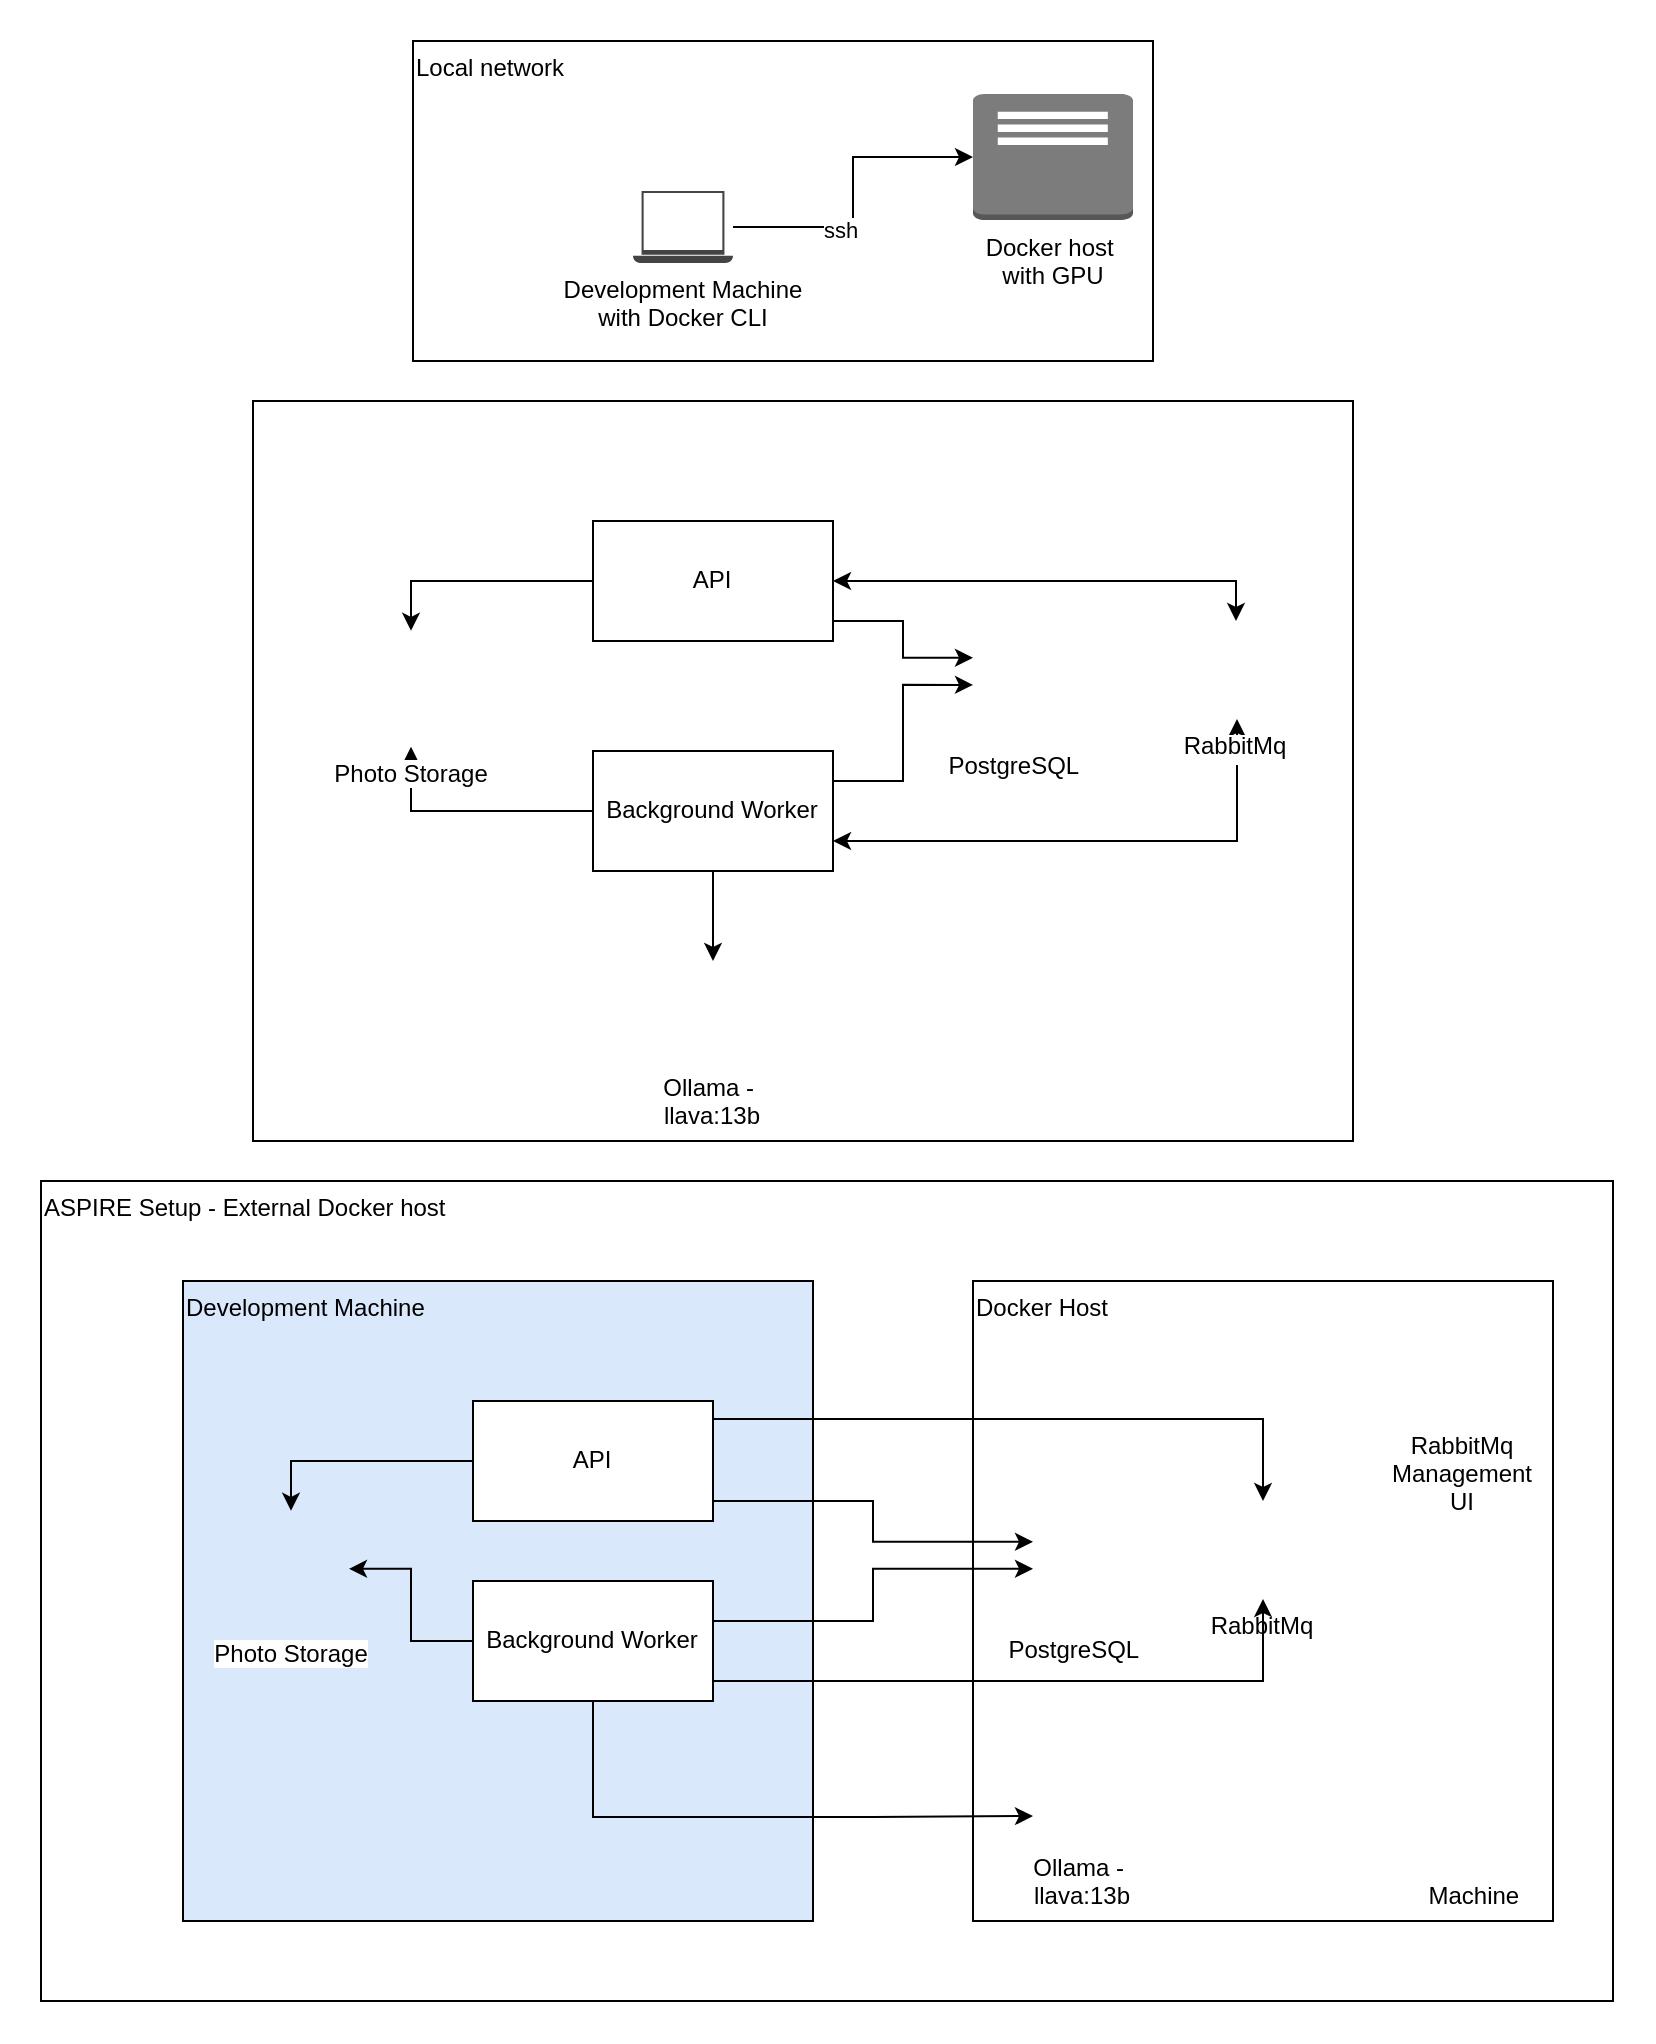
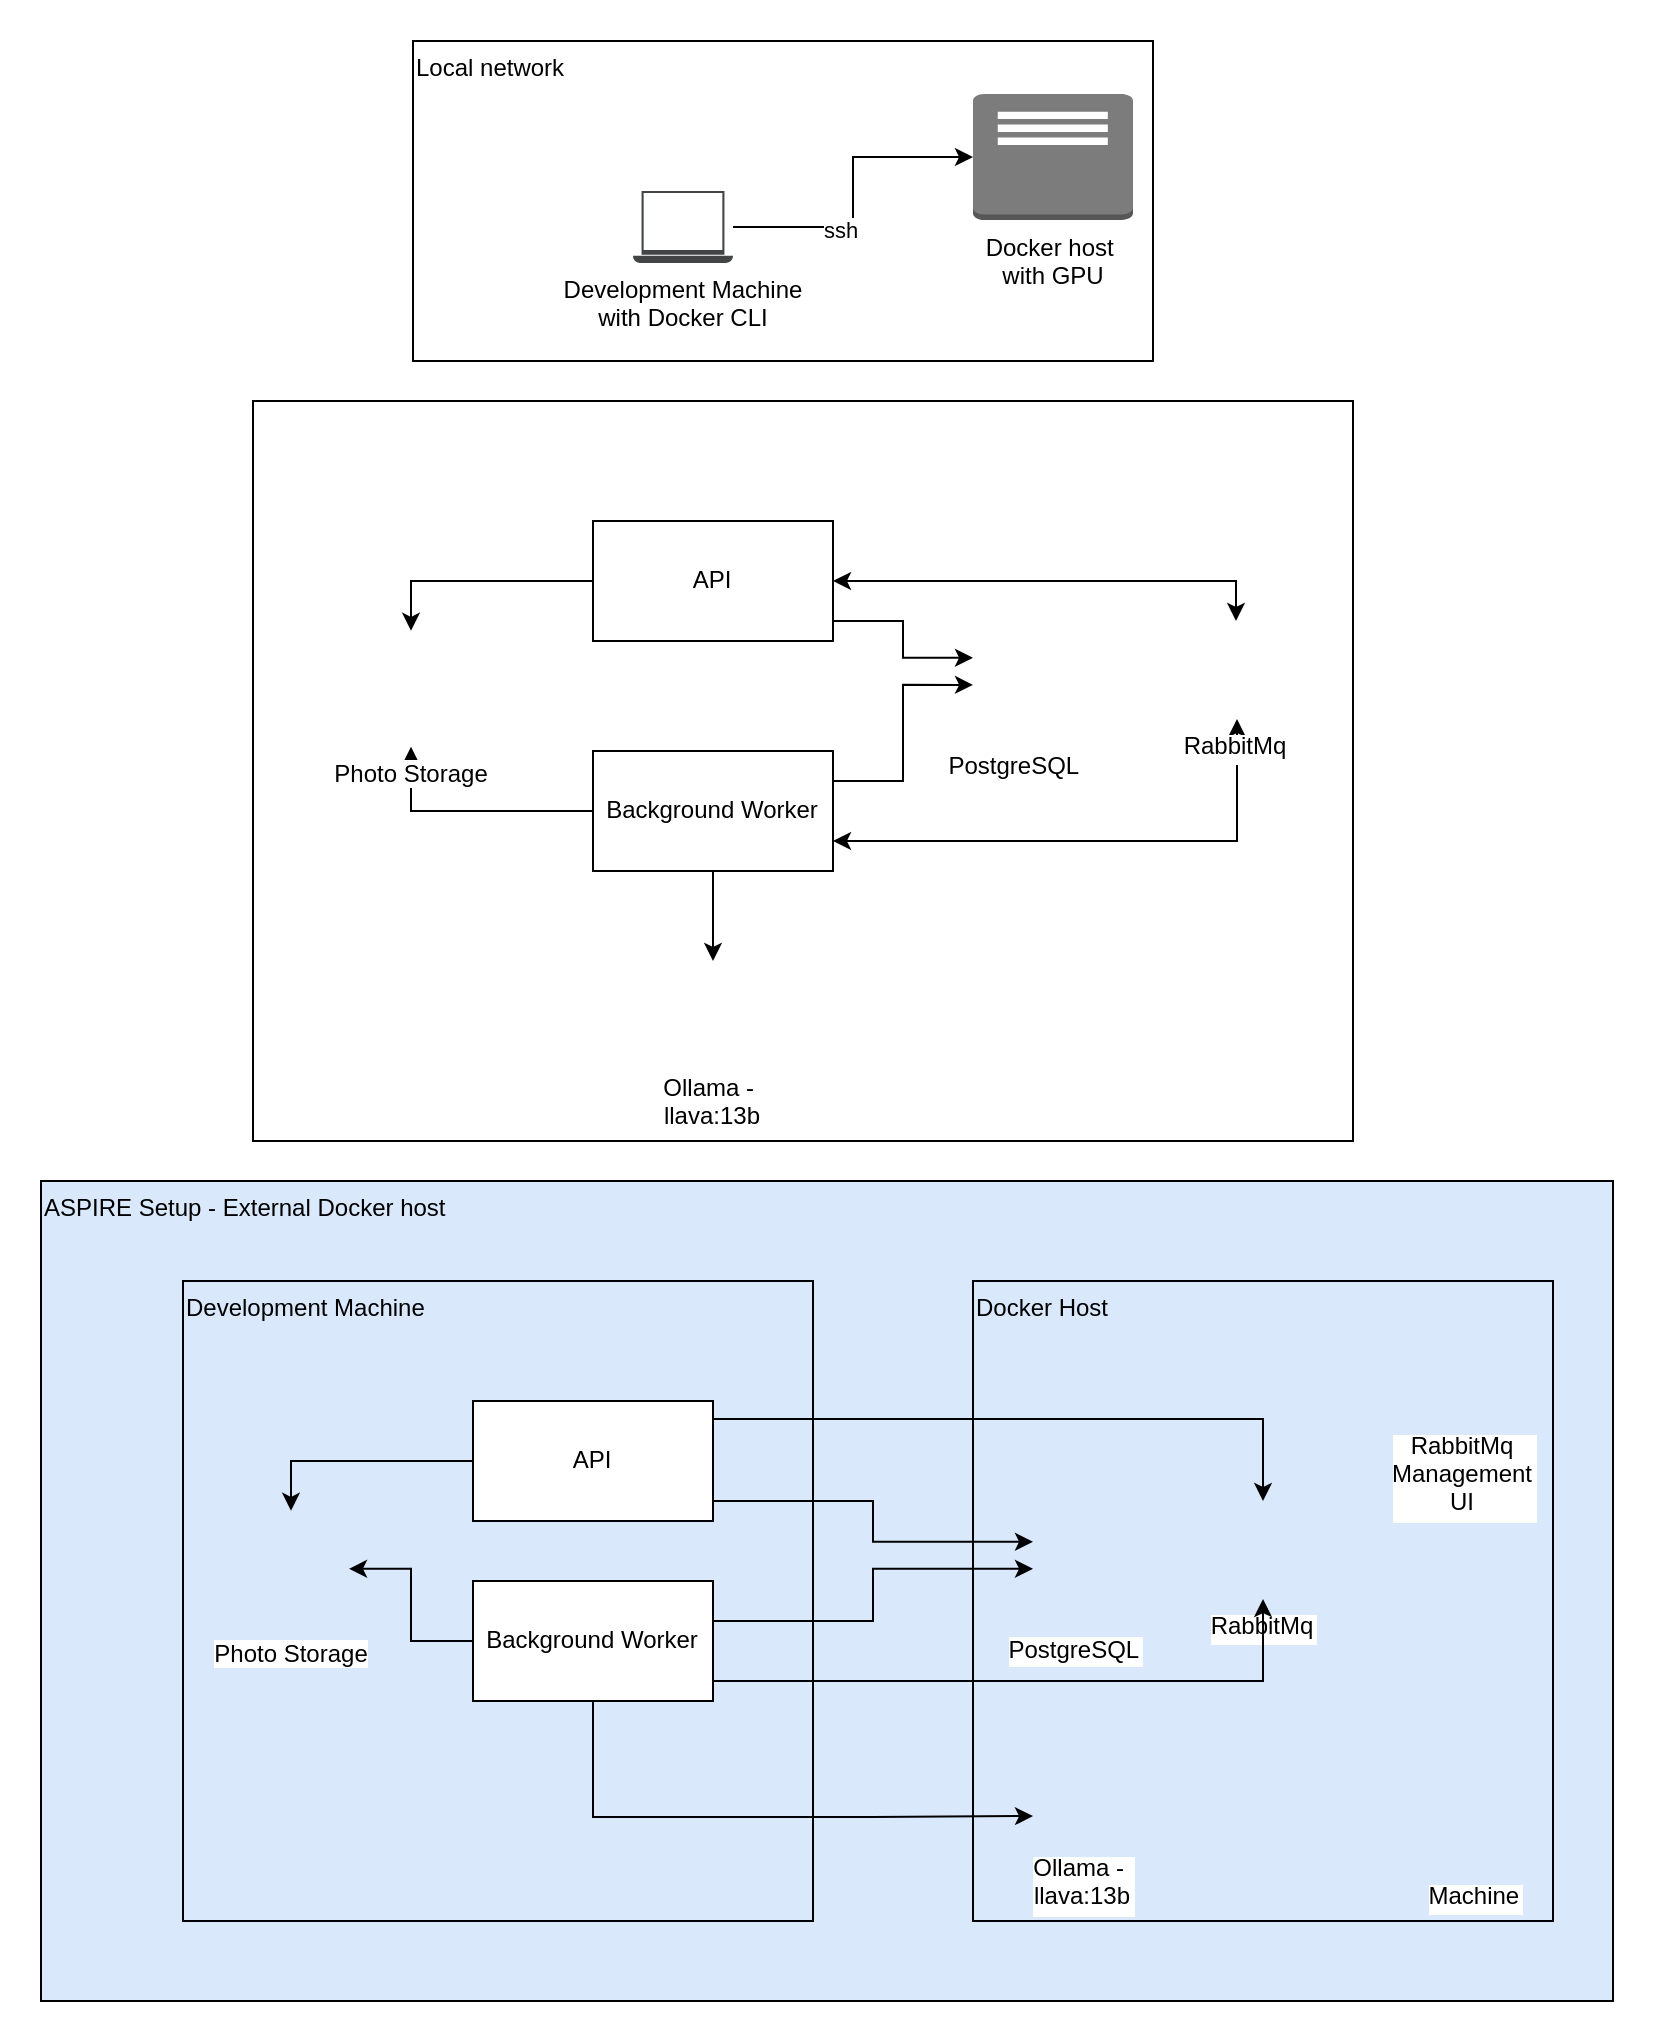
  <mxCell id="0" />
  <mxCell id="1" parent="0" />
- <mxCell id="2" value="ASPIRE Setup - External Docker host" style="rounded=0;whiteSpace=wrap;html=1;align=left;verticalAlign=top;" parent="1" vertex="1"><mxGeometry x="20" y="590" width="786" height="410" as="geometry" /></mxCell>
+ <mxCell id="2" value="ASPIRE Setup - External Docker host" style="rounded=0;whiteSpace=wrap;html=1;align=left;verticalAlign=top;fillColor=#dae8fc;" parent="1" vertex="1"><mxGeometry x="20" y="590" width="786" height="410" as="geometry" /></mxCell>
  <mxCell id="3" value="Local network" style="rounded=0;whiteSpace=wrap;html=1;align=left;verticalAlign=top;" parent="1" vertex="1"><mxGeometry x="206" y="20" width="370" height="160" as="geometry" /></mxCell>
  <mxCell id="4" style="edgeStyle=orthogonalEdgeStyle;rounded=0;orthogonalLoop=1;jettySize=auto;html=1;" parent="1" source="6" target="7" edge="1"><mxGeometry relative="1" as="geometry" /></mxCell>
  <mxCell id="5" value="ssh" style="edgeLabel;html=1;align=center;verticalAlign=middle;resizable=0;points=[];" parent="4" vertex="1" connectable="0"><mxGeometry x="-0.311" y="-1" relative="1" as="geometry"><mxPoint as="offset" /></mxGeometry></mxCell>
  <mxCell id="6" value="Development Machine&lt;div&gt;with Docker CLI&lt;/div&gt;" style="sketch=0;pointerEvents=1;shadow=0;dashed=0;html=1;strokeColor=none;fillColor=#434445;aspect=fixed;labelPosition=center;verticalLabelPosition=bottom;verticalAlign=top;align=center;outlineConnect=0;shape=mxgraph.vvd.laptop;" parent="1" vertex="1"><mxGeometry x="316" y="95" width="50" height="36" as="geometry" /></mxCell>
  <mxCell id="7" value="Docker host&amp;nbsp;&lt;div&gt;with GPU&lt;/div&gt;" style="outlineConnect=0;dashed=0;verticalLabelPosition=bottom;verticalAlign=top;align=center;html=1;shape=mxgraph.aws3.traditional_server;fillColor=#7D7C7C;gradientColor=none;" parent="1" vertex="1"><mxGeometry x="486" y="46.5" width="80" height="63" as="geometry" /></mxCell>
  <mxCell id="8" value="" style="rounded=0;whiteSpace=wrap;html=1;" parent="1" vertex="1"><mxGeometry x="126" y="200" width="550" height="370" as="geometry" /></mxCell>
  <mxCell id="9" style="edgeStyle=orthogonalEdgeStyle;rounded=0;orthogonalLoop=1;jettySize=auto;html=1;entryX=0.5;entryY=0;entryDx=0;entryDy=0;" parent="1" source="12" target="19" edge="1"><mxGeometry relative="1" as="geometry" /></mxCell>
  <mxCell id="10" style="edgeStyle=orthogonalEdgeStyle;rounded=0;orthogonalLoop=1;jettySize=auto;html=1;entryX=0.5;entryY=0;entryDx=0;entryDy=0;startArrow=classic;startFill=1;" parent="1" source="12" target="18" edge="1"><mxGeometry relative="1" as="geometry" /></mxCell>
  <mxCell id="11" style="edgeStyle=orthogonalEdgeStyle;rounded=0;orthogonalLoop=1;jettySize=auto;html=1;entryX=0;entryY=0.25;entryDx=0;entryDy=0;" parent="1" source="12" target="20" edge="1"><mxGeometry relative="1" as="geometry"><Array as="points"><mxPoint x="451" y="310" /><mxPoint x="451" y="328" /></Array></mxGeometry></mxCell>
  <mxCell id="12" value="API" style="rounded=0;whiteSpace=wrap;html=1;" parent="1" vertex="1"><mxGeometry x="296" y="260" width="120" height="60" as="geometry" /></mxCell>
  <mxCell id="13" style="edgeStyle=orthogonalEdgeStyle;rounded=0;orthogonalLoop=1;jettySize=auto;html=1;" parent="1" source="17" target="19" edge="1"><mxGeometry relative="1" as="geometry" /></mxCell>
  <mxCell id="14" style="edgeStyle=orthogonalEdgeStyle;rounded=0;orthogonalLoop=1;jettySize=auto;html=1;exitX=1;exitY=0.75;exitDx=0;exitDy=0;startArrow=classic;startFill=1;endArrow=classic;endFill=1;" parent="1" source="17" target="18" edge="1"><mxGeometry relative="1" as="geometry"><Array as="points"><mxPoint x="618" y="420" /></Array></mxGeometry></mxCell>
  <mxCell id="15" style="edgeStyle=orthogonalEdgeStyle;rounded=0;orthogonalLoop=1;jettySize=auto;html=1;entryX=0;entryY=0.5;entryDx=0;entryDy=0;" parent="1" source="17" target="20" edge="1"><mxGeometry relative="1" as="geometry"><Array as="points"><mxPoint x="451" y="390" /><mxPoint x="451" y="342" /></Array></mxGeometry></mxCell>
  <mxCell id="16" style="edgeStyle=orthogonalEdgeStyle;rounded=0;orthogonalLoop=1;jettySize=auto;html=1;" parent="1" source="17" target="21" edge="1"><mxGeometry relative="1" as="geometry" /></mxCell>
  <mxCell id="17" value="Background Worker" style="rounded=0;whiteSpace=wrap;html=1;" parent="1" vertex="1"><mxGeometry x="296" y="375" width="120" height="60" as="geometry" /></mxCell>
  <mxCell id="18" value="RabbitMq" style="shape=image;verticalLabelPosition=bottom;labelBackgroundColor=default;verticalAlign=top;aspect=fixed;imageAspect=0;image=https://images.ctfassets.net/o7xu9whrs0u9/6qR4PTwCTfgl0tjfrz0lpy/819fecae70412dacb9b960b98f5fae3b/RabbitMQ-LOGO.png;" parent="1" vertex="1"><mxGeometry x="592.5" y="310" width="50" height="49" as="geometry" /></mxCell>
  <mxCell id="19" value="Photo Storage" style="shape=image;html=1;verticalAlign=top;verticalLabelPosition=bottom;labelBackgroundColor=#ffffff;imageAspect=0;aspect=fixed;image=https://cdn0.iconfinder.com/data/icons/business-collection-2027/59/record-128.png" parent="1" vertex="1"><mxGeometry x="176" y="314.89" width="58" height="58" as="geometry" /></mxCell>
  <mxCell id="20" value="PostgreSQL" style="shape=image;verticalLabelPosition=bottom;labelBackgroundColor=default;verticalAlign=top;aspect=fixed;imageAspect=0;image=https://upload.wikimedia.org/wikipedia/commons/thumb/2/29/Postgresql_elephant.svg/993px-Postgresql_elephant.svg.png;" parent="1" vertex="1"><mxGeometry x="486" y="314.89" width="41.8" height="54.11" as="geometry" /></mxCell>
  <mxCell id="21" value="Ollama - &#10;llava:13b" style="shape=image;verticalLabelPosition=bottom;labelBackgroundColor=default;verticalAlign=top;aspect=fixed;imageAspect=0;image=https://djeqr6to3dedg.cloudfront.net/repo-logos/ollama/ollama/live/logo-1701412810306.png;" parent="1" vertex="1"><mxGeometry x="331" y="480" width="50" height="50" as="geometry" /></mxCell>
  <mxCell id="22" value="Development Machine" style="rounded=0;whiteSpace=wrap;html=1;verticalAlign=top;align=left;fillColor=#dae8fc;" parent="1" vertex="1"><mxGeometry x="91" y="640" width="315" height="320" as="geometry" /></mxCell>
  <mxCell id="23" style="edgeStyle=orthogonalEdgeStyle;rounded=0;orthogonalLoop=1;jettySize=auto;html=1;entryX=0.5;entryY=0;entryDx=0;entryDy=0;" parent="1" source="24" target="27" edge="1"><mxGeometry relative="1" as="geometry" /></mxCell>
  <mxCell id="24" value="API" style="rounded=0;whiteSpace=wrap;html=1;" parent="1" vertex="1"><mxGeometry x="236" y="700" width="120" height="60" as="geometry" /></mxCell>
  <mxCell id="25" style="edgeStyle=orthogonalEdgeStyle;rounded=0;orthogonalLoop=1;jettySize=auto;html=1;" parent="1" source="26" target="27" edge="1"><mxGeometry relative="1" as="geometry" /></mxCell>
  <mxCell id="26" value="Background Worker" style="rounded=0;whiteSpace=wrap;html=1;" parent="1" vertex="1"><mxGeometry x="236" y="790" width="120" height="60" as="geometry" /></mxCell>
  <mxCell id="27" value="Photo Storage" style="shape=image;html=1;verticalAlign=top;verticalLabelPosition=bottom;labelBackgroundColor=#ffffff;imageAspect=0;aspect=fixed;image=https://cdn0.iconfinder.com/data/icons/business-collection-2027/59/record-128.png" parent="1" vertex="1"><mxGeometry x="116" y="754.89" width="58" height="58" as="geometry" /></mxCell>
- <mxCell id="28" value="Docker Host" style="rounded=0;whiteSpace=wrap;html=1;verticalAlign=top;align=left;" parent="1" vertex="1"><mxGeometry x="486" y="640" width="290" height="320" as="geometry" /></mxCell>
+ <mxCell id="28" value="Docker Host" style="rounded=0;whiteSpace=wrap;html=1;verticalAlign=top;align=left;fillColor=#dae8fc;" parent="1" vertex="1"><mxGeometry x="486" y="640" width="290" height="320" as="geometry" /></mxCell>
  <mxCell id="29" value="PostgreSQL" style="shape=image;verticalLabelPosition=bottom;labelBackgroundColor=default;verticalAlign=top;aspect=fixed;imageAspect=0;image=https://upload.wikimedia.org/wikipedia/commons/thumb/2/29/Postgresql_elephant.svg/993px-Postgresql_elephant.svg.png;" parent="1" vertex="1"><mxGeometry x="516" y="756.84" width="41.8" height="54.11" as="geometry" /></mxCell>
  <mxCell id="30" value="RabbitMq" style="shape=image;verticalLabelPosition=bottom;labelBackgroundColor=default;verticalAlign=top;aspect=fixed;imageAspect=0;image=https://images.ctfassets.net/o7xu9whrs0u9/6qR4PTwCTfgl0tjfrz0lpy/819fecae70412dacb9b960b98f5fae3b/RabbitMQ-LOGO.png;" parent="1" vertex="1"><mxGeometry x="606" y="750" width="50" height="49" as="geometry" /></mxCell>
  <mxCell id="31" value="Ollama - &#10;llava:13b" style="shape=image;verticalLabelPosition=bottom;labelBackgroundColor=default;verticalAlign=top;aspect=fixed;imageAspect=0;image=https://djeqr6to3dedg.cloudfront.net/repo-logos/ollama/ollama/live/logo-1701412810306.png;" parent="1" vertex="1"><mxGeometry x="516" y="870" width="50" height="50" as="geometry" /></mxCell>
  <mxCell id="32" value="Machine" style="shape=image;verticalLabelPosition=bottom;labelBackgroundColor=default;verticalAlign=top;aspect=fixed;imageAspect=0;image=https://upload.wikimedia.org/wikipedia/commons/thumb/2/29/Postgresql_elephant.svg/993px-Postgresql_elephant.svg.png;" parent="1" vertex="1"><mxGeometry x="716" y="880" width="41.8" height="54.11" as="geometry" /></mxCell>
  <mxCell id="33" value="RabbitMq&#10;Management&#10;UI" style="shape=image;verticalLabelPosition=bottom;labelBackgroundColor=default;verticalAlign=top;aspect=fixed;imageAspect=0;image=https://images.ctfassets.net/o7xu9whrs0u9/6qR4PTwCTfgl0tjfrz0lpy/819fecae70412dacb9b960b98f5fae3b/RabbitMQ-LOGO.png;" parent="1" vertex="1"><mxGeometry x="706" y="660" width="50" height="49" as="geometry" /></mxCell>
  <mxCell id="34" style="edgeStyle=orthogonalEdgeStyle;rounded=0;orthogonalLoop=1;jettySize=auto;html=1;entryX=0;entryY=0.5;entryDx=0;entryDy=0;" parent="1" source="26" target="29" edge="1"><mxGeometry relative="1" as="geometry"><Array as="points"><mxPoint x="436" y="810" /><mxPoint x="436" y="784" /></Array></mxGeometry></mxCell>
  <mxCell id="35" style="edgeStyle=orthogonalEdgeStyle;rounded=0;orthogonalLoop=1;jettySize=auto;html=1;entryX=0;entryY=0.25;entryDx=0;entryDy=0;" parent="1" source="24" target="29" edge="1"><mxGeometry relative="1" as="geometry"><Array as="points"><mxPoint x="436" y="750" /><mxPoint x="436" y="770" /></Array></mxGeometry></mxCell>
  <mxCell id="36" style="edgeStyle=orthogonalEdgeStyle;rounded=0;orthogonalLoop=1;jettySize=auto;html=1;entryX=0.5;entryY=0;entryDx=0;entryDy=0;exitX=1;exitY=0.15;exitDx=0;exitDy=0;exitPerimeter=0;" parent="1" source="24" target="30" edge="1"><mxGeometry relative="1" as="geometry" /></mxCell>
  <mxCell id="37" style="edgeStyle=orthogonalEdgeStyle;rounded=0;orthogonalLoop=1;jettySize=auto;html=1;" parent="1" source="26" target="30" edge="1"><mxGeometry relative="1" as="geometry"><Array as="points"><mxPoint x="631" y="840" /></Array></mxGeometry></mxCell>
  <mxCell id="38" style="edgeStyle=orthogonalEdgeStyle;rounded=0;orthogonalLoop=1;jettySize=auto;html=1;entryX=0;entryY=0.75;entryDx=0;entryDy=0;" parent="1" source="26" target="31" edge="1"><mxGeometry relative="1" as="geometry"><Array as="points"><mxPoint x="296" y="908" /><mxPoint x="436" y="908" /></Array></mxGeometry></mxCell>
